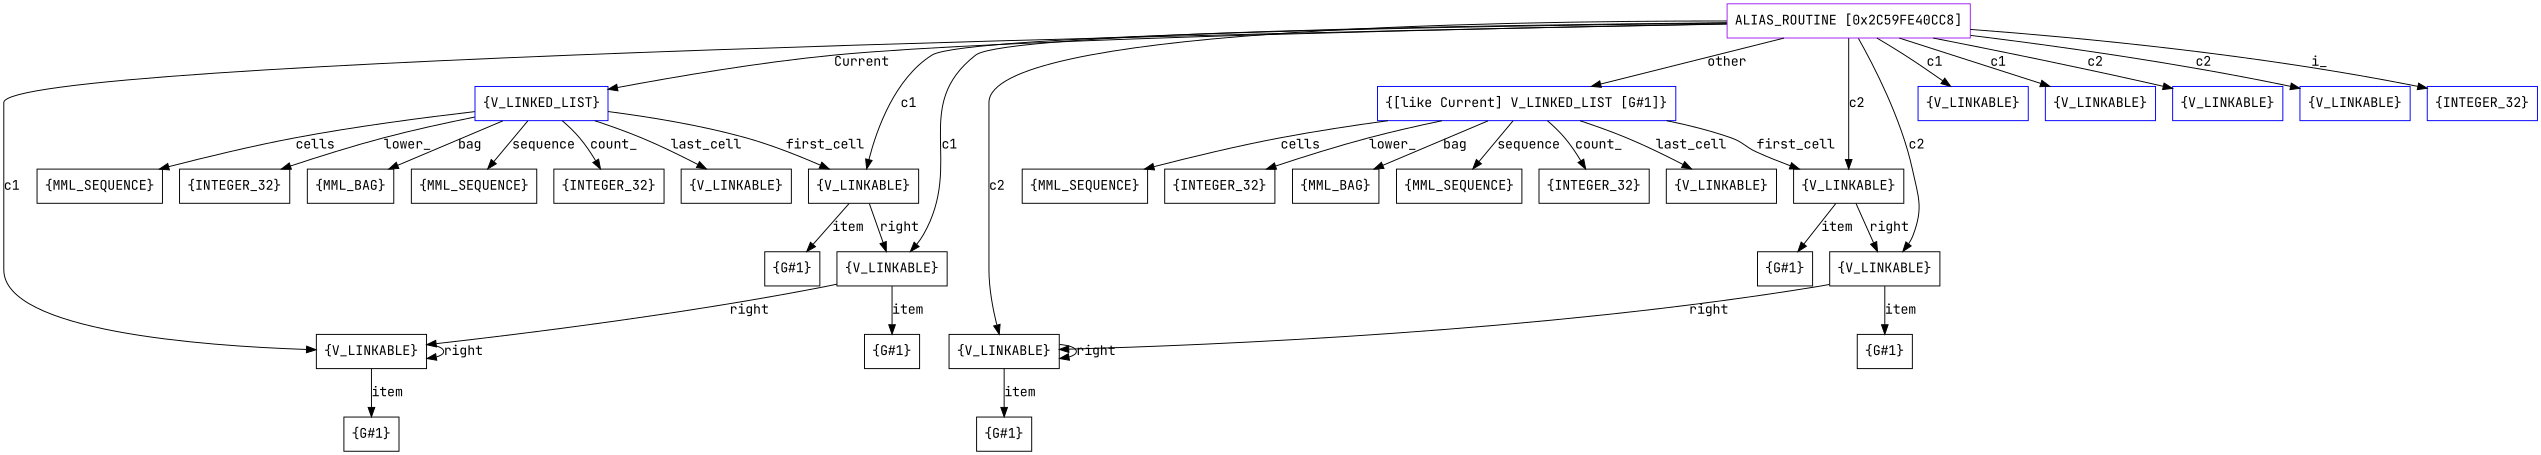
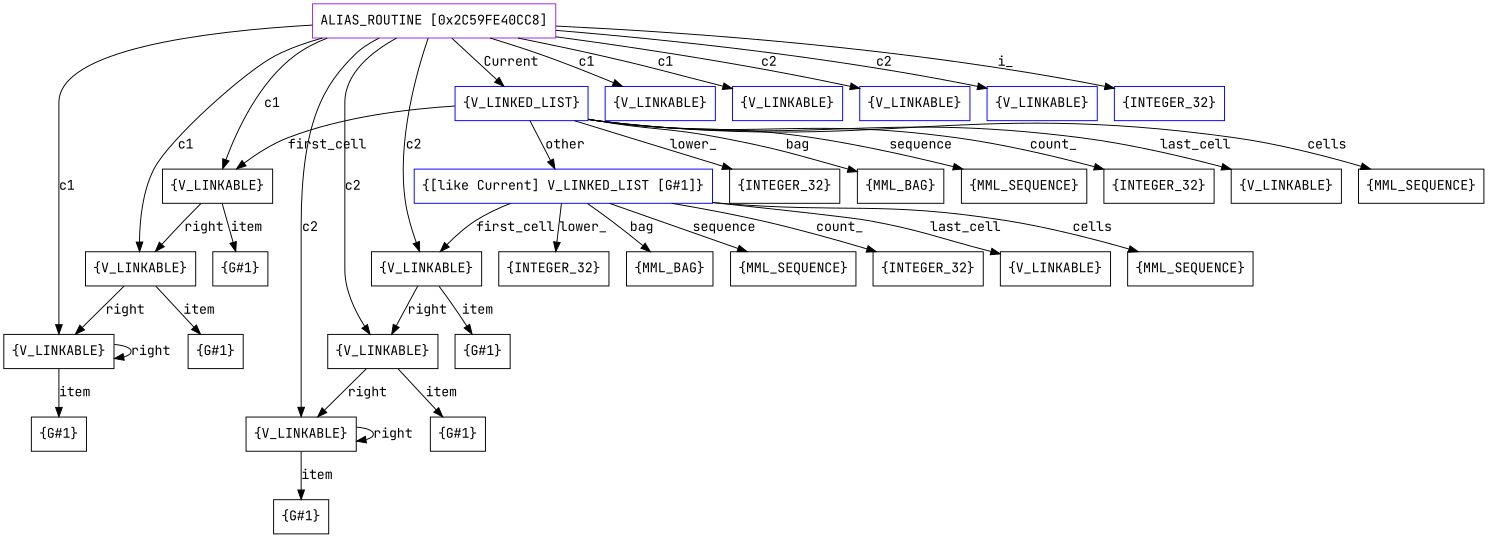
  digraph {
    fontname="JetBrains Mono"
    node [fontname="JetBrains Mono" shape=box]
    edge [fontname="JetBrains Mono"]
    n1 [color=purple label=<ALIAS_ROUTINE [0x2C59FE40CC8]>]
    n2 [color=blue label=<{V_LINKED_LIST}>]
    n3 [label=<{V_LINKABLE}>]
    n4 [label=<{V_LINKABLE}>]
    n5 [label=<{V_LINKABLE}>]
    n6 [color=blue label=<{[like Current] V_LINKED_LIST [G#1]}>]
    n7 [label=<{V_LINKABLE}>]
    n8 [label=<{V_LINKABLE}>]
    n9 [label=<{V_LINKABLE}>]
    n10 [color=blue label=<{V_LINKABLE}>]
    n11 [color=blue label=<{V_LINKABLE}>]
    n12 [color=blue label=<{V_LINKABLE}>]
    n13 [color=blue label=<{V_LINKABLE}>]
    n14 [color=blue label=<{INTEGER_32}>]
    n15 [label=<{INTEGER_32}>]
    n16 [label=<{MML_BAG}>]
    n17 [label=<{MML_SEQUENCE}>]
    n18 [label=<{INTEGER_32}>]
    n19 [label=<{V_LINKABLE}>]
    n20 [label=<{MML_SEQUENCE}>]
    n21 [label=<{G#1}>]
    n22 [label=<{G#1}>]
    n23 [label=<{G#1}>]
    n24 [label=<{INTEGER_32}>]
    n25 [label=<{MML_BAG}>]
    n26 [label=<{MML_SEQUENCE}>]
    n27 [label=<{INTEGER_32}>]
    n28 [label=<{V_LINKABLE}>]
    n29 [label=<{MML_SEQUENCE}>]
    n30 [label=<{G#1}>]
    n31 [label=<{G#1}>]
    n32 [label=<{G#1}>]
    n1 -> n2 [label=<Current>]
    n1 -> n3 [label=<c1>]
    n1 -> n4 [label=<c1>]
    n1 -> n5 [label=<c1>]
-   n1 -> n6 [label=<other>]
+   n2 -> n6 [label=<other>]
    n1 -> n7 [label=<c2>]
    n1 -> n8 [label=<c2>]
    n1 -> n9 [label=<c2>]
    n1 -> n10 [label=<c1>]
    n1 -> n11 [label=<c1>]
    n1 -> n12 [label=<c2>]
    n1 -> n13 [label=<c2>]
    n1 -> n14 [label=<i_>]
    n2 -> n3 [label=<first_cell>]
    n2 -> n15 [label=<lower_>]
    n2 -> n16 [label=<bag>]
    n2 -> n17 [label=<sequence>]
    n2 -> n18 [label=<count_>]
    n2 -> n19 [label=<last_cell>]
    n2 -> n20 [label=<cells>]
    n3 -> n4 [label=<right>]
    n3 -> n21 [label=<item>]
    n4 -> n5 [label=<right>]
    n4 -> n22 [label=<item>]
    n5 -> n5 [label=<right>]
    n5 -> n23 [label=<item>]
    n6 -> n7 [label=<first_cell>]
    n6 -> n24 [label=<lower_>]
    n6 -> n25 [label=<bag>]
    n6 -> n26 [label=<sequence>]
    n6 -> n27 [label=<count_>]
    n6 -> n28 [label=<last_cell>]
    n6 -> n29 [label=<cells>]
    n7 -> n8 [label=<right>]
    n7 -> n30 [label=<item>]
    n8 -> n9 [label=<right>]
    n8 -> n31 [label=<item>]
    n9 -> n9 [label=<right>]
    n9 -> n32 [label=<item>]
  }
